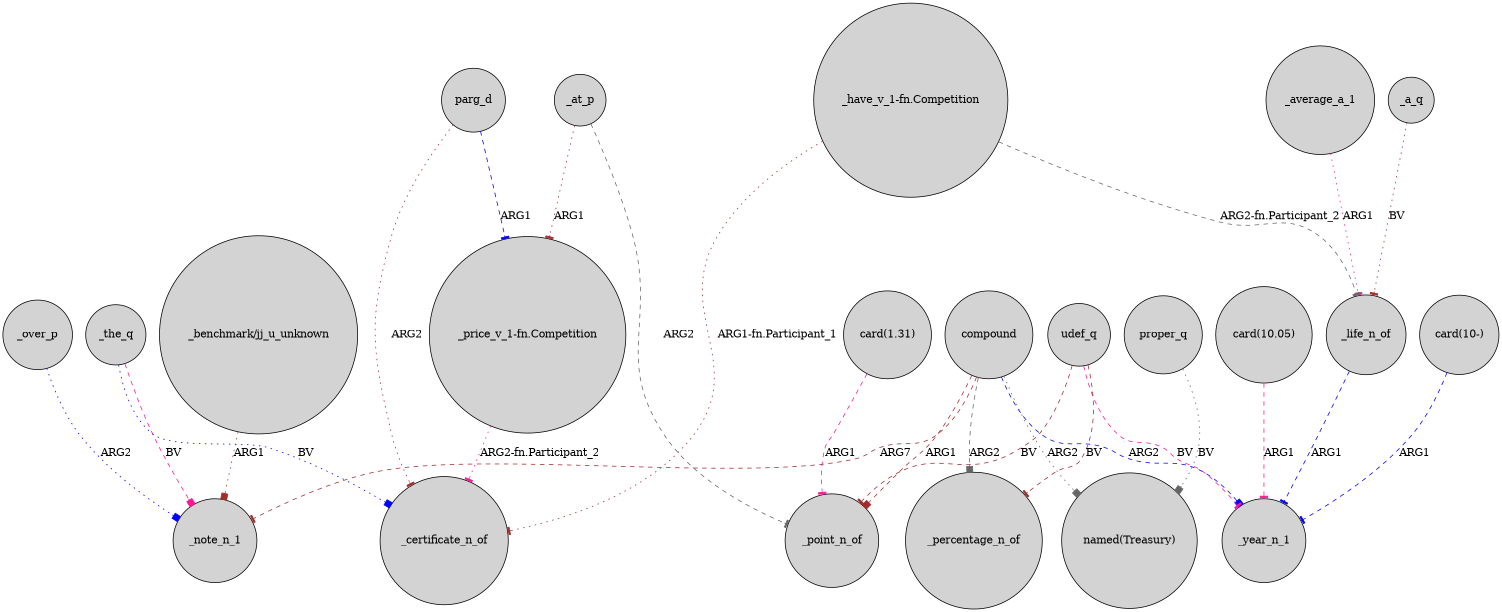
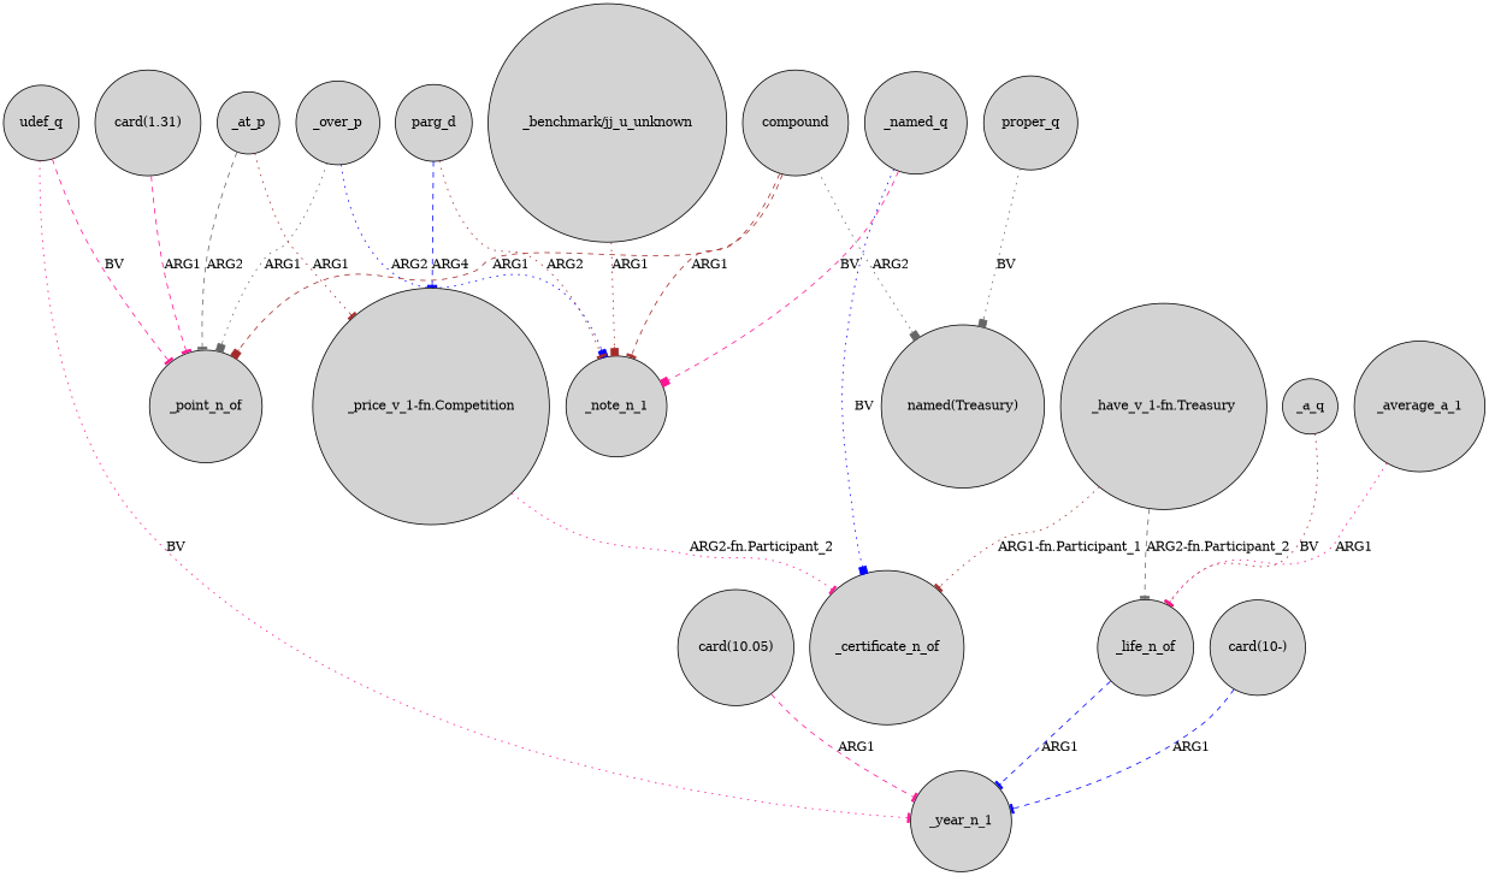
  digraph {
    node [shape=circle style=filled]
    edge [arrowhead=tee color=brown style=dashed]
    _over_p
    _point_n_of
    _note_n_1
    "card(10.05)"
    _year_n_1
    _life_n_of
    _at_p
    "_price_v_1-fn.Competition"
    _certificate_n_of
-   _the_q
+   _the_q [label=_named_q]
    "card(1.31)"
    _a_q
    _average_a_1
    proper_q
    "named(Treasury)"
    compound
-   _percentage_n_of
    udef_q
    parg_d
-   "_have_v_1-fn.Competition"
+   "_have_v_1-fn.Competition" [label="_have_v_1-fn.Treasury"]
    "card(10-)"
    "_benchmark/jj_u_unknown"
+   _over_p -> _point_n_of [arrowhead=box color=gray40 label=ARG1 style=dotted]
    _over_p -> _note_n_1 [arrowhead=box color=blue label=ARG2 style=dotted]
    "card(10.05)" -> _year_n_1 [color=deeppink label=ARG1]
    _life_n_of -> _year_n_1 [color=blue label=ARG1]
    _at_p -> _point_n_of [color=gray40 label=ARG2]
    _at_p -> "_price_v_1-fn.Competition" [label=ARG1 style=dotted]
    "_price_v_1-fn.Competition" -> _certificate_n_of [color=deeppink label="ARG2-fn.Participant_2" style=dotted]
    _the_q -> _note_n_1 [arrowhead=box color=deeppink label=BV]
    _the_q -> _certificate_n_of [arrowhead=box color=blue label=BV style=dotted]
    "card(1.31)" -> _point_n_of [color=deeppink label=ARG1]
    _a_q -> _life_n_of [label=BV style=dotted]
    _average_a_1 -> _life_n_of [color=deeppink label=ARG1 style=dotted]
    proper_q -> "named(Treasury)" [arrowhead=box color=gray40 label=BV style=dotted]
    compound -> _point_n_of [arrowhead=box label=ARG1]
-   compound -> _note_n_1 [label=ARG7]
-   compound -> _year_n_1 [arrowhead=box color=blue label=ARG2]
+   compound -> _note_n_1 [label=ARG1]
    compound -> "named(Treasury)" [arrowhead=box color=gray40 label=ARG2 style=dotted]
-   compound -> _percentage_n_of [arrowhead=box color=gray40 label=ARG2]
-   udef_q -> _point_n_of [label=BV]
-   udef_q -> _year_n_1 [color=deeppink label=BV]
-   udef_q -> _percentage_n_of [label=BV]
-   parg_d -> "_price_v_1-fn.Competition" [color=blue label=ARG1]
-   parg_d -> _certificate_n_of [label=ARG2 style=dotted]
+   udef_q -> _point_n_of [color=deeppink label=BV]
+   udef_q -> _year_n_1 [color=deeppink label=BV style=dotted]
+   parg_d -> "_price_v_1-fn.Competition" [color=blue label=ARG4]
+   parg_d -> _note_n_1 [label=ARG2 style=dotted]
    "_have_v_1-fn.Competition" -> _life_n_of [color=gray40 label="ARG2-fn.Participant_2"]
    "_have_v_1-fn.Competition" -> _certificate_n_of [label="ARG1-fn.Participant_1" style=dotted]
    "card(10-)" -> _year_n_1 [color=blue label=ARG1]
    "_benchmark/jj_u_unknown" -> _note_n_1 [arrowhead=box label=ARG1 style=dotted]
  }
